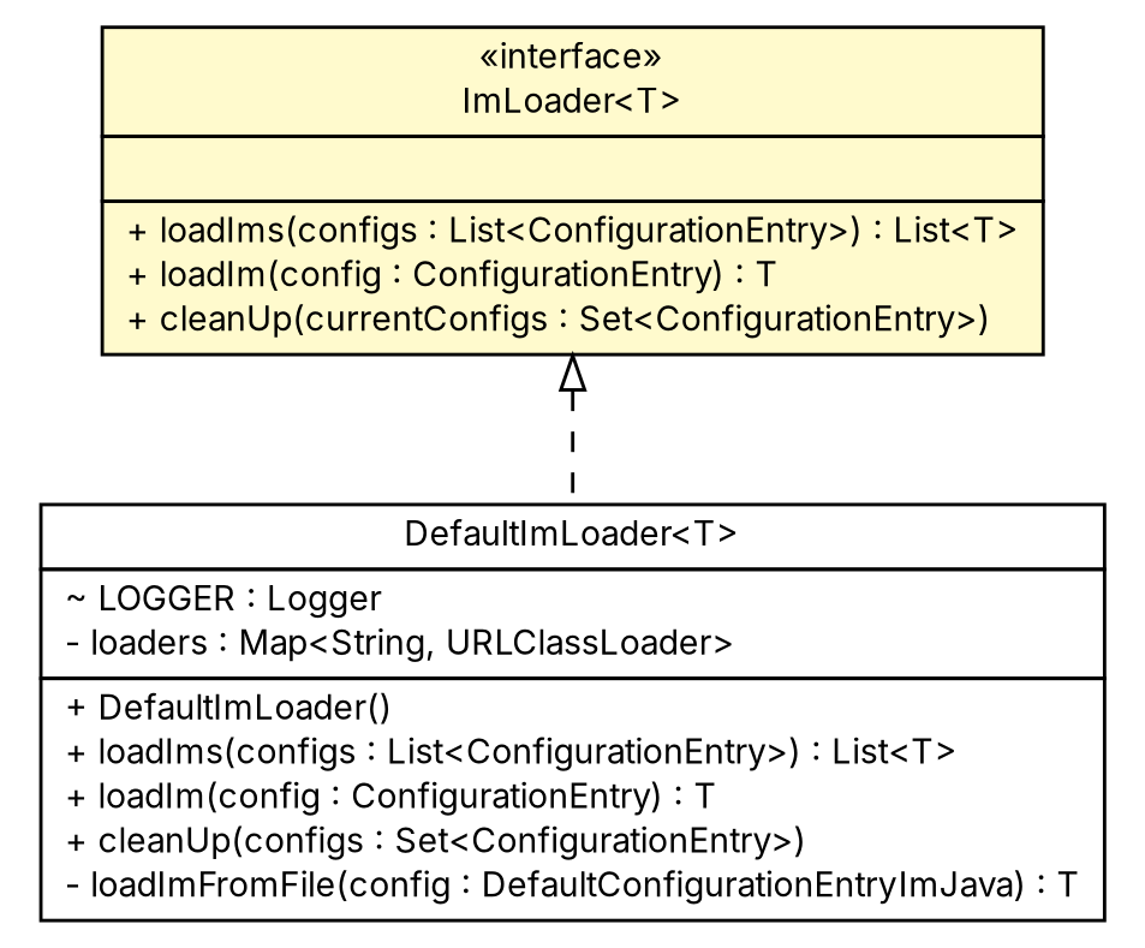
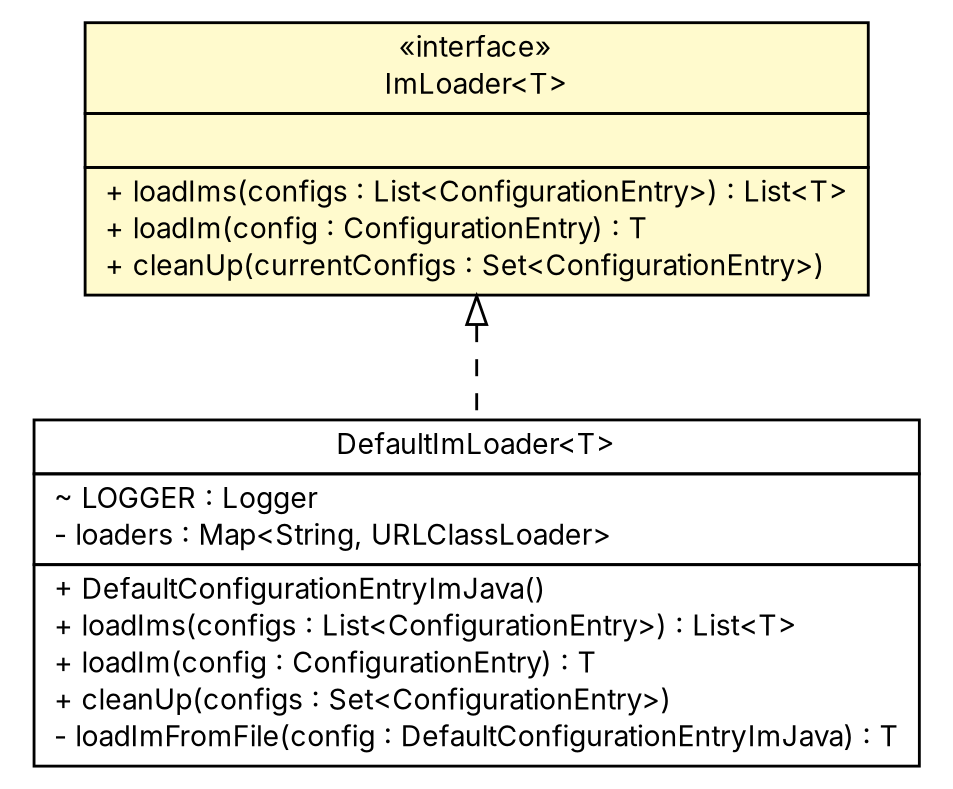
  digraph {
    nodesep=0.25
    ranksep=0.5
    fontname=Inter
    node [fontcolor=black fontname=Inter fontsize=10.0 shape=plaintext]
    n1 [label=<<table title="de.hsbremen.tc.tnc.tnccs.im.loader.ImLoader" border="0" cellborder="1" cellspacing="0" cellpadding="2" port="p" bgcolor="lemonChiffon" href="./ImLoader.html"> 		<tr><td><table border="0" cellspacing="0" cellpadding="1"> <tr><td align="center" balign="center"> &#171;interface&#187; </td></tr> <tr><td align="center" balign="center"> ImLoader&lt;T&gt; </td></tr> 		</table></td></tr> 		<tr><td><table border="0" cellspacing="0" cellpadding="1"> <tr><td align="left" balign="left">  </td></tr> 		</table></td></tr> 		<tr><td><table border="0" cellspacing="0" cellpadding="1"> <tr><td align="left" balign="left"> + loadIms(configs : List&lt;ConfigurationEntry&gt;) : List&lt;T&gt; </td></tr> <tr><td align="left" balign="left"> + loadIm(config : ConfigurationEntry) : T </td></tr> <tr><td align="left" balign="left"> + cleanUp(currentConfigs : Set&lt;ConfigurationEntry&gt;) </td></tr> 		</table></td></tr> 		</table>>]
-   n2 [label=<<table title="de.hsbremen.tc.tnc.tnccs.im.loader.simple.DefaultImLoader" border="0" cellborder="1" cellspacing="0" cellpadding="2" port="p" href="./simple/DefaultImLoader.html"> 		<tr><td><table border="0" cellspacing="0" cellpadding="1"> <tr><td align="center" balign="center"> DefaultImLoader&lt;T&gt; </td></tr> 		</table></td></tr> 		<tr><td><table border="0" cellspacing="0" cellpadding="1"> <tr><td align="left" balign="left"> ~ LOGGER : Logger </td></tr> <tr><td align="left" balign="left"> - loaders : Map&lt;String, URLClassLoader&gt; </td></tr> 		</table></td></tr> 		<tr><td><table border="0" cellspacing="0" cellpadding="1"> <tr><td align="left" balign="left"> + DefaultImLoader() </td></tr> <tr><td align="left" balign="left"> + loadIms(configs : List&lt;ConfigurationEntry&gt;) : List&lt;T&gt; </td></tr> <tr><td align="left" balign="left"> + loadIm(config : ConfigurationEntry) : T </td></tr> <tr><td align="left" balign="left"> + cleanUp(configs : Set&lt;ConfigurationEntry&gt;) </td></tr> <tr><td align="left" balign="left"> - loadImFromFile(config : DefaultConfigurationEntryImJava) : T </td></tr> 		</table></td></tr> 		</table>>]
+   n2 [label=<<table title="de.hsbremen.tc.tnc.tnccs.im.loader.simple.DefaultImLoader" border="0" cellborder="1" cellspacing="0" cellpadding="2" port="p" href="./simple/DefaultImLoader.html"> 		<tr><td><table border="0" cellspacing="0" cellpadding="1"> <tr><td align="center" balign="center"> DefaultImLoader&lt;T&gt; </td></tr> 		</table></td></tr> 		<tr><td><table border="0" cellspacing="0" cellpadding="1"> <tr><td align="left" balign="left"> ~ LOGGER : Logger </td></tr> <tr><td align="left" balign="left"> - loaders : Map&lt;String, URLClassLoader&gt; </td></tr> 		</table></td></tr> 		<tr><td><table border="0" cellspacing="0" cellpadding="1"> <tr><td align="left" balign="left"> + DefaultConfigurationEntryImJava() </td></tr> <tr><td align="left" balign="left"> + loadIms(configs : List&lt;ConfigurationEntry&gt;) : List&lt;T&gt; </td></tr> <tr><td align="left" balign="left"> + loadIm(config : ConfigurationEntry) : T </td></tr> <tr><td align="left" balign="left"> + cleanUp(configs : Set&lt;ConfigurationEntry&gt;) </td></tr> <tr><td align="left" balign="left"> - loadImFromFile(config : DefaultConfigurationEntryImJava) : T </td></tr> 		</table></td></tr> 		</table>>]
    n1 -> n2 [arrowtail=empty dir=back fontname=Inter fontsize=10 headport=p labelfontname=Helvetica labelfontsize=10 style=dashed tailport=p]
  }
